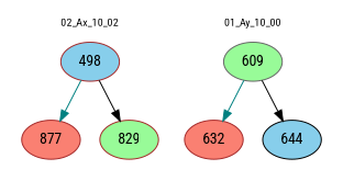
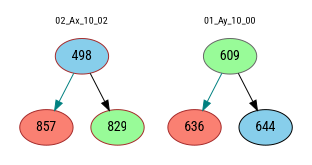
  digraph {
    fontname="Roboto Condensed"
    node [color=brown fillcolor=skyblue fontname="Roboto Condensed" style=filled]
    edge [color=teal fontname="Roboto Condensed"]
    n1 [label=498]
-   n2 [fillcolor=salmon label=877]
+   n2 [fillcolor=salmon label=857]
    n3 [fillcolor=palegreen label=829]
    n4 [color=gray40 fillcolor=palegreen label=609]
-   n5 [fillcolor=salmon label=632]
+   n5 [fillcolor=salmon label=636]
    n6 [color=black label=644]
    subgraph cluster_1 {
      color=white
      fontsize=10
      label="02_Ax_10_02"
      n1
      n2
      n3
    }
    subgraph cluster_2 {
      color=white
      fontsize=10
      label="01_Ay_10_00"
      n4
      n5
      n6
    }
    n1 -> n2
    n1 -> n3 [color=black]
    n4 -> n5
    n4 -> n6 [color=black]
  }
